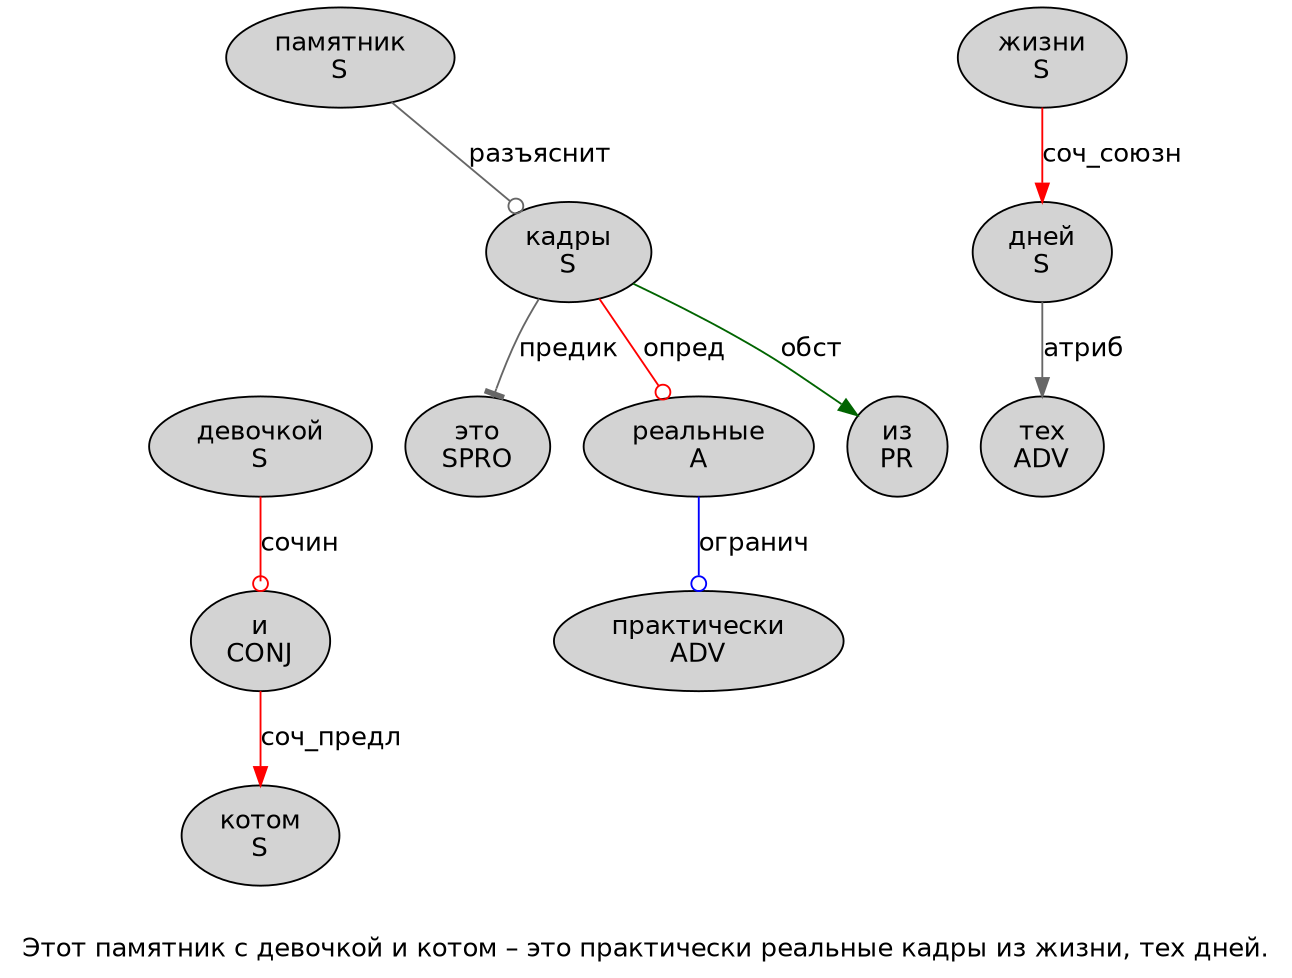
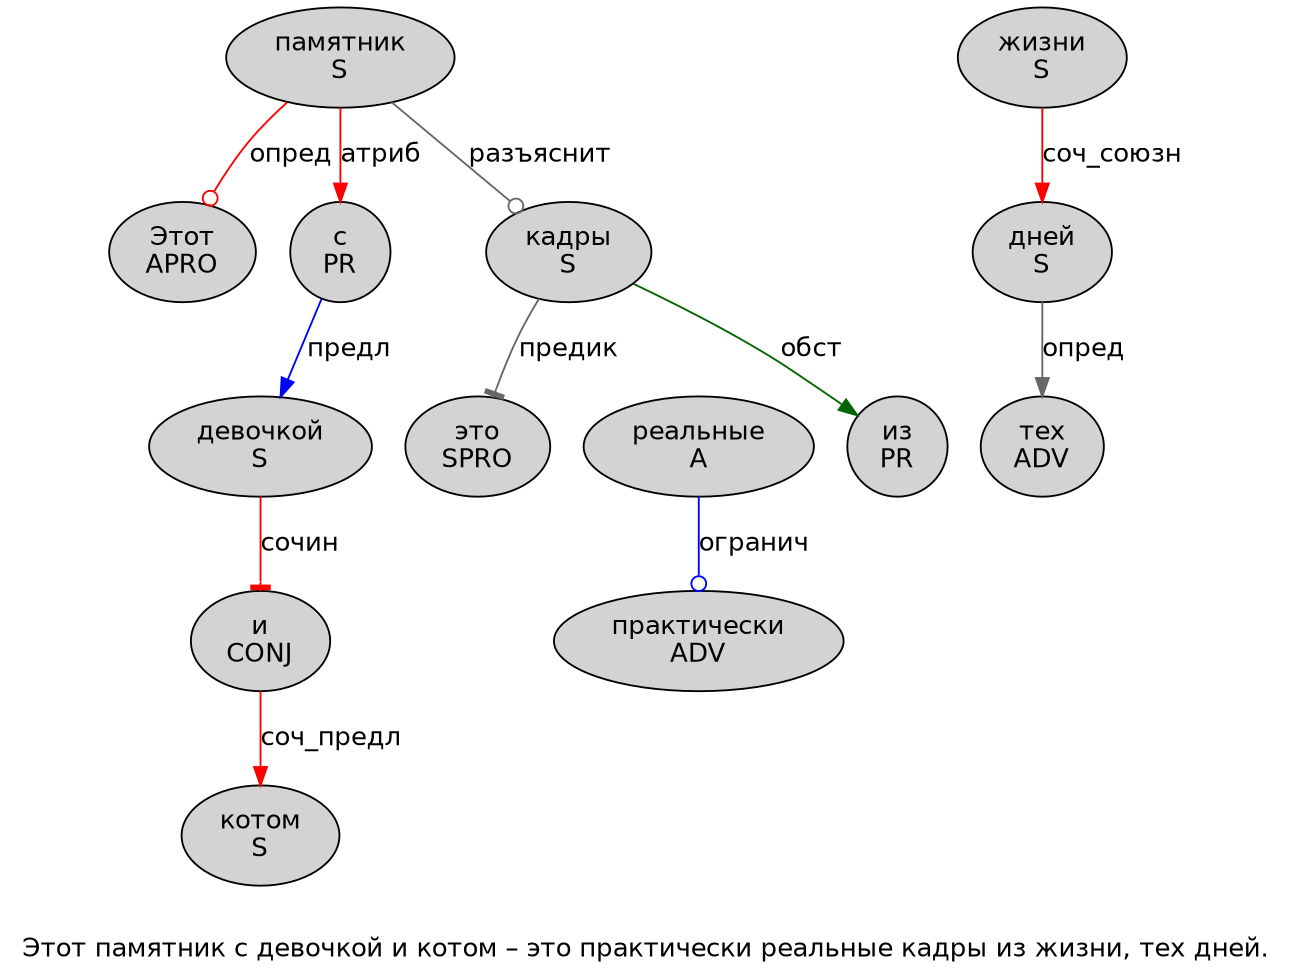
  digraph {
    fontname="DejaVu Sans"
    label="Этот памятник с девочкой и котом – это практически реальные кадры из жизни, тех дней."
    node [fillcolor=lightgray fontname="DejaVu Sans" penwidth=1 shape=ellipse style=filled]
    edge [arrowhead=normal color=red fontname="DejaVu Sans"]
+   n1 [label="Этот\nAPRO"]
    n2 [label="памятник\nS"]
+   n3 [label="с\nPR"]
    n4 [label="кадры\nS"]
    n5 [label="девочкой\nS"]
    n6 [label="это\nSPRO"]
    n7 [label="реальные\nA"]
    n8 [label="из\nPR"]
    n9 [label="и\nCONJ"]
    n10 [label="котом\nS"]
    n11 [label="практически\nADV"]
    n12 [label="жизни\nS"]
    n13 [label="дней\nS"]
    n14 [label="тех\nADV"]
+   n2 -> n1 [arrowhead=odot label="опред"]
+   n2 -> n3 [label="атриб"]
    n2 -> n4 [arrowhead=odot color=gray40 label="разъяснит"]
+   n3 -> n5 [color=blue label="предл"]
    n4 -> n6 [arrowhead=tee color=gray40 label="предик"]
-   n4 -> n7 [arrowhead=odot label="опред"]
    n4 -> n8 [color=darkgreen label="обст"]
-   n5 -> n9 [arrowhead=odot label="сочин"]
+   n5 -> n9 [arrowhead=tee label="сочин"]
    n7 -> n11 [arrowhead=odot color=blue label="огранич"]
    n9 -> n10 [label="соч_предл"]
    n12 -> n13 [label="соч_союзн"]
-   n13 -> n14 [color=gray40 label="атриб"]
+   n13 -> n14 [color=gray40 label="опред"]
  }
